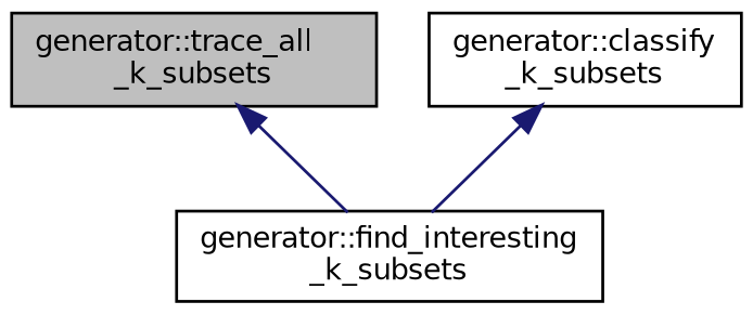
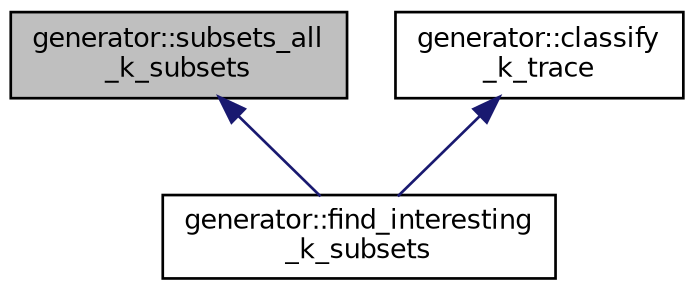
  digraph {
    rankdir=TB
    node [color=black fillcolor=white fontname=Helvetica fontsize=10 shape=record style=filled]
    edge [color=midnightblue dir=back fontname=Helvetica fontsize=10 labelfontname=Helvetica labelfontsize=10 style=solid]
-   n1 [fillcolor=grey75 fontcolor=black height=0.2 label="generator::trace_all\l_k_subsets" width=0.4]
+   n1 [fillcolor=grey75 fontcolor=black height=0.2 label="generator::subsets_all\l_k_subsets" width=0.4]
    n2 [height=0.2 label="generator::find_interesting\l_k_subsets" width=0.4]
-   n3 [height=0.2 label="generator::classify\l_k_subsets" width=0.4]
+   n3 [height=0.2 label="generator::classify\l_k_trace" width=0.4]
    n1 -> n2
    n3 -> n2
  }
